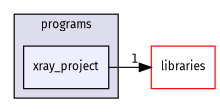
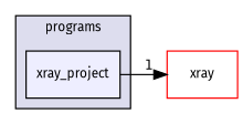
  digraph {
    compound=true
    rankdir=LR
    fontname="Fira Sans"
    node [fontname="Fira Sans" fontsize=10 shape=box style=filled]
    n1 [fillcolor="#eeeeff" label=xray_project pencolor=black]
-   n2 [color=red fillcolor=white label=libraries]
+   n2 [color=red fillcolor=white label=xray]
    subgraph cluster_1 {
      bgcolor="#ddddee"
      fontsize=10
      label=programs
      pencolor=black
      n1
    }
    n1 -> n2 [headlabel=1 labeldistance=1.5 labelfontname=Helvetica labelfontsize=10 fontname="Fira Sans"]
  }
